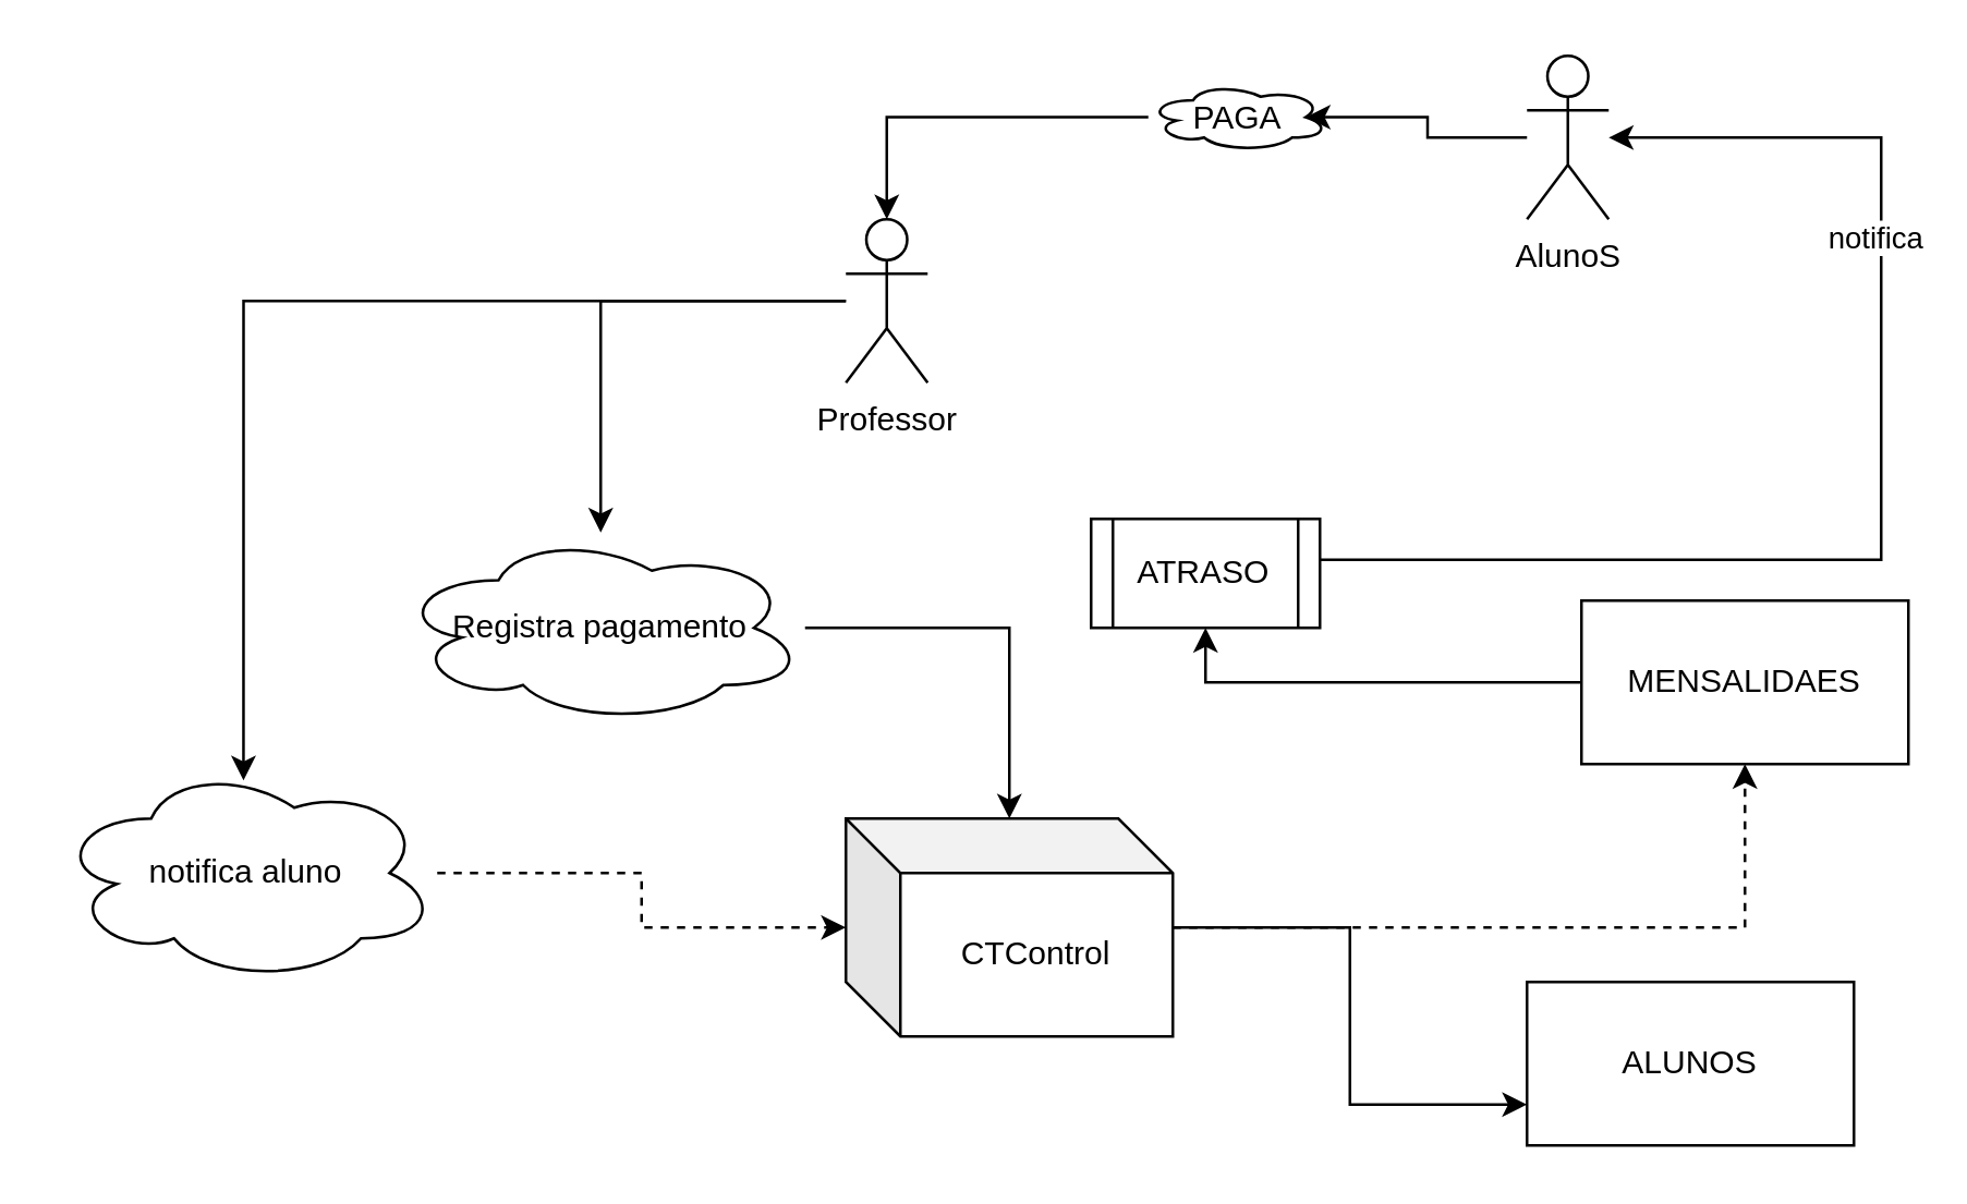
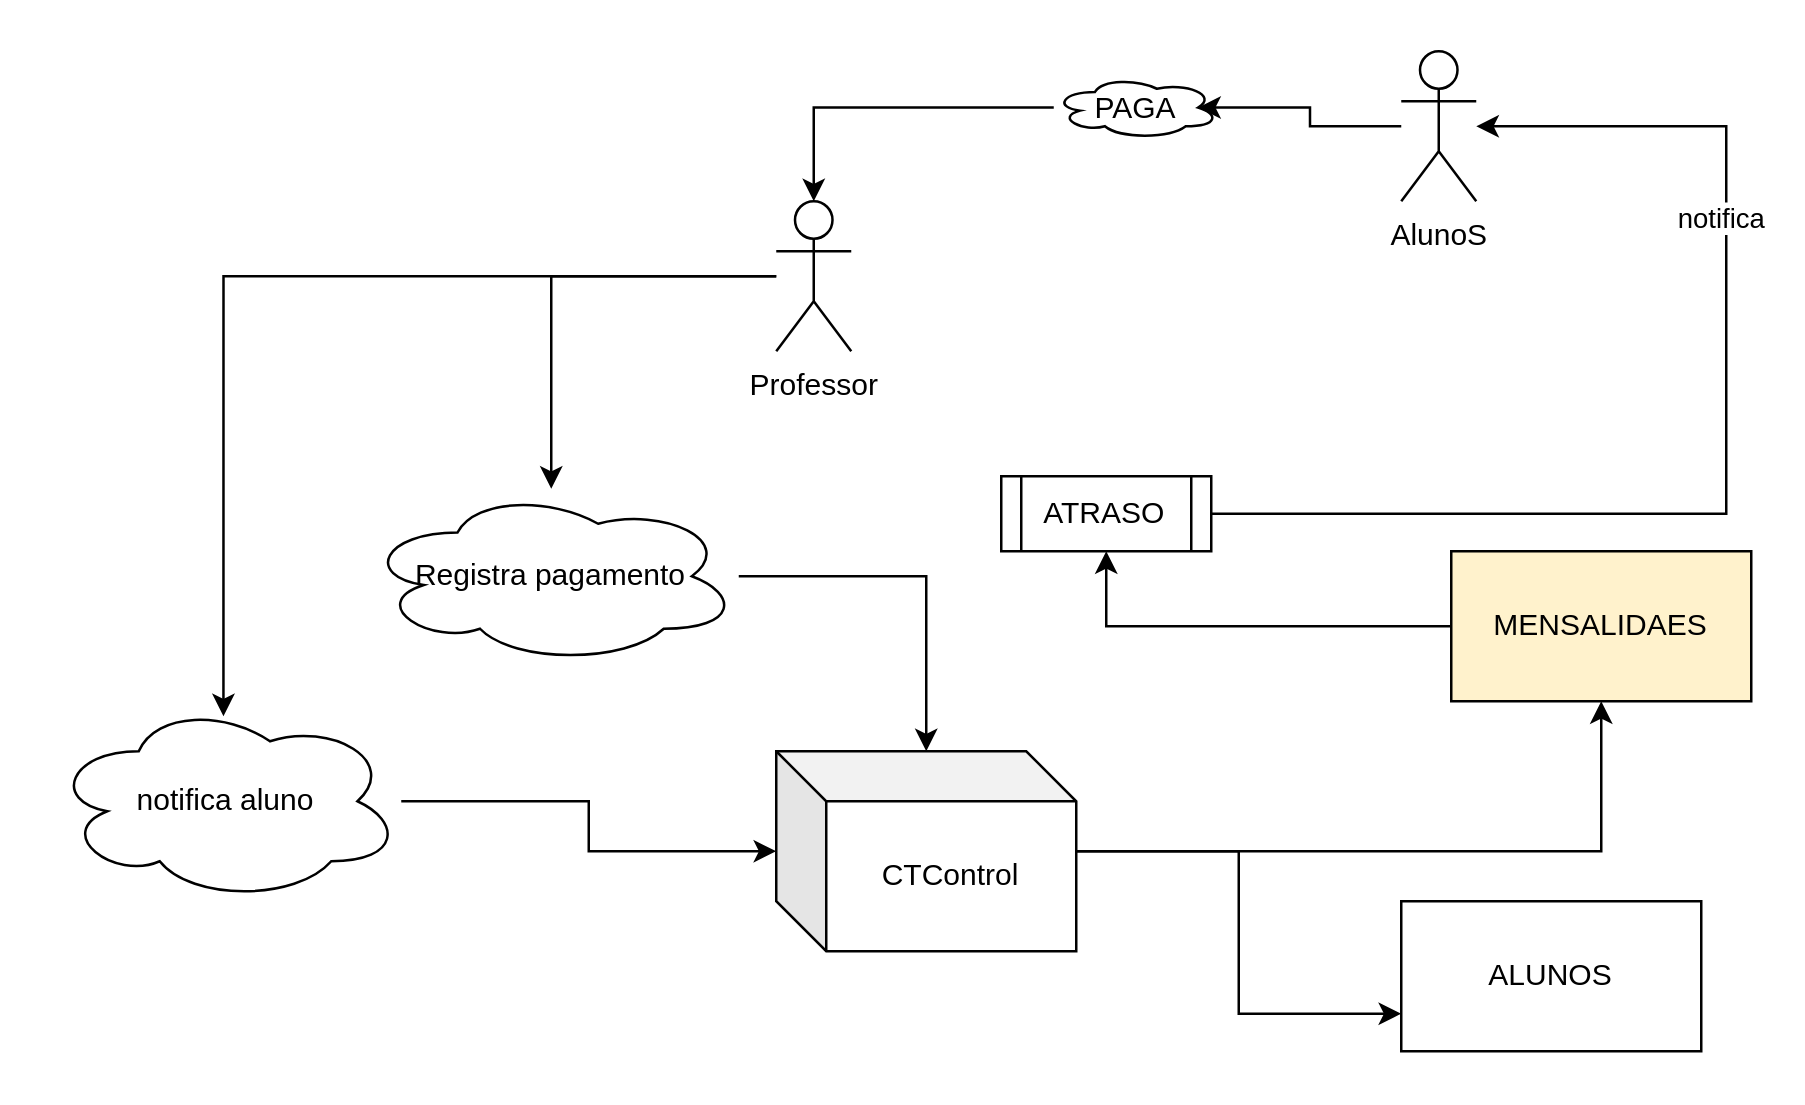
  <mxCell id="0" />
  <mxCell id="1" parent="0" />
  <mxCell id="2" style="edgeStyle=orthogonalEdgeStyle;rounded=0;orthogonalLoop=1;jettySize=auto;html=1;" parent="1" source="3" target="17" edge="1"><mxGeometry relative="1" as="geometry" /></mxCell>
  <mxCell id="3" value="Professor" style="shape=umlActor;verticalLabelPosition=bottom;verticalAlign=top;html=1;outlineConnect=0;" parent="1" vertex="1"><mxGeometry x="310" y="80" width="30" height="60" as="geometry" /></mxCell>
- <mxCell id="4" style="edgeStyle=orthogonalEdgeStyle;rounded=0;orthogonalLoop=1;jettySize=auto;html=1;dashed=1;" parent="1" source="5" target="9" edge="1"><mxGeometry relative="1" as="geometry" /></mxCell>
+ <mxCell id="4" style="edgeStyle=orthogonalEdgeStyle;rounded=0;orthogonalLoop=1;jettySize=auto;html=1;" parent="1" source="5" target="9" edge="1"><mxGeometry relative="1" as="geometry" /></mxCell>
  <mxCell id="5" value="notifica aluno" style="ellipse;shape=cloud;whiteSpace=wrap;html=1;" parent="1" vertex="1"><mxGeometry x="20" y="280" width="140" height="80" as="geometry" /></mxCell>
  <mxCell id="6" style="edgeStyle=orthogonalEdgeStyle;rounded=0;orthogonalLoop=1;jettySize=auto;html=1;entryX=0.492;entryY=0.075;entryDx=0;entryDy=0;entryPerimeter=0;" parent="1" source="3" target="5" edge="1"><mxGeometry relative="1" as="geometry" /></mxCell>
  <mxCell id="7" style="edgeStyle=orthogonalEdgeStyle;rounded=0;orthogonalLoop=1;jettySize=auto;html=1;entryX=0;entryY=0.75;entryDx=0;entryDy=0;" parent="1" source="9" target="21" edge="1"><mxGeometry relative="1" as="geometry" /></mxCell>
- <mxCell id="8" style="edgeStyle=orthogonalEdgeStyle;rounded=0;orthogonalLoop=1;jettySize=auto;html=1;entryX=0.5;entryY=1;entryDx=0;entryDy=0;dashed=1;" parent="1" source="9" target="12" edge="1"><mxGeometry relative="1" as="geometry" /></mxCell>
+ <mxCell id="8" style="edgeStyle=orthogonalEdgeStyle;rounded=0;orthogonalLoop=1;jettySize=auto;html=1;entryX=0.5;entryY=1;entryDx=0;entryDy=0;" parent="1" source="9" target="12" edge="1"><mxGeometry relative="1" as="geometry" /></mxCell>
  <mxCell id="9" value="CTControl" style="shape=cube;whiteSpace=wrap;html=1;boundedLbl=1;backgroundOutline=1;darkOpacity=0.05;darkOpacity2=0.1;" parent="1" vertex="1"><mxGeometry x="310" y="300" width="120" height="80" as="geometry" /></mxCell>
  <mxCell id="10" value="AlunoS" style="shape=umlActor;verticalLabelPosition=bottom;verticalAlign=top;html=1;outlineConnect=0;" parent="1" vertex="1"><mxGeometry x="560" y="20" width="30" height="60" as="geometry" /></mxCell>
  <mxCell id="11" style="edgeStyle=orthogonalEdgeStyle;rounded=0;orthogonalLoop=1;jettySize=auto;html=1;entryX=0.5;entryY=1;entryDx=0;entryDy=0;" parent="1" source="12" target="20" edge="1"><mxGeometry relative="1" as="geometry" /></mxCell>
- <mxCell id="12" value="MENSALIDAES" style="rounded=0;whiteSpace=wrap;html=1;" parent="1" vertex="1"><mxGeometry x="580" y="220" width="120" height="60" as="geometry" /></mxCell>
+ <mxCell id="12" value="MENSALIDAES" style="rounded=0;whiteSpace=wrap;html=1;fillColor=#fff2cc;" parent="1" vertex="1"><mxGeometry x="580" y="220" width="120" height="60" as="geometry" /></mxCell>
  <mxCell id="13" style="edgeStyle=orthogonalEdgeStyle;rounded=0;orthogonalLoop=1;jettySize=auto;html=1;" parent="1" source="14" target="3" edge="1"><mxGeometry relative="1" as="geometry" /></mxCell>
  <mxCell id="14" value="PAGA" style="ellipse;shape=cloud;whiteSpace=wrap;html=1;" parent="1" vertex="1"><mxGeometry x="421" y="30" width="66" height="25" as="geometry" /></mxCell>
  <mxCell id="15" style="edgeStyle=orthogonalEdgeStyle;rounded=0;orthogonalLoop=1;jettySize=auto;html=1;entryX=0.875;entryY=0.5;entryDx=0;entryDy=0;entryPerimeter=0;" parent="1" source="10" target="14" edge="1"><mxGeometry relative="1" as="geometry" /></mxCell>
  <mxCell id="16" style="edgeStyle=orthogonalEdgeStyle;rounded=0;orthogonalLoop=1;jettySize=auto;html=1;" parent="1" source="17" target="9" edge="1"><mxGeometry relative="1" as="geometry" /></mxCell>
  <mxCell id="17" value="Registra pagamento" style="ellipse;shape=cloud;whiteSpace=wrap;html=1;" parent="1" vertex="1"><mxGeometry x="145" y="195" width="150" height="70" as="geometry" /></mxCell>
  <mxCell id="18" style="edgeStyle=orthogonalEdgeStyle;rounded=0;orthogonalLoop=1;jettySize=auto;html=1;" parent="1" source="20" target="10" edge="1"><mxGeometry relative="1" as="geometry"><Array as="points"><mxPoint x="690" y="205" /><mxPoint x="690" y="50" /></Array></mxGeometry></mxCell>
  <mxCell id="19" value="notifica" style="edgeLabel;html=1;align=center;verticalAlign=middle;resizable=0;points=[];" parent="18" vertex="1" connectable="0"><mxGeometry x="0.408" y="3" relative="1" as="geometry"><mxPoint as="offset" /></mxGeometry></mxCell>
- <mxCell id="20" value="ATRASO" style="shape=process;whiteSpace=wrap;html=1;backgroundOutline=1;" parent="1" vertex="1"><mxGeometry x="400" y="190" width="84" height="40" as="geometry" /></mxCell>
+ <mxCell id="20" value="ATRASO" style="shape=process;whiteSpace=wrap;html=1;backgroundOutline=1;" parent="1" vertex="1"><mxGeometry x="400" y="190" width="84" height="30" as="geometry" /></mxCell>
  <mxCell id="21" value="ALUNOS" style="rounded=0;whiteSpace=wrap;html=1;" parent="1" vertex="1"><mxGeometry x="560" y="360" width="120" height="60" as="geometry" /></mxCell>
